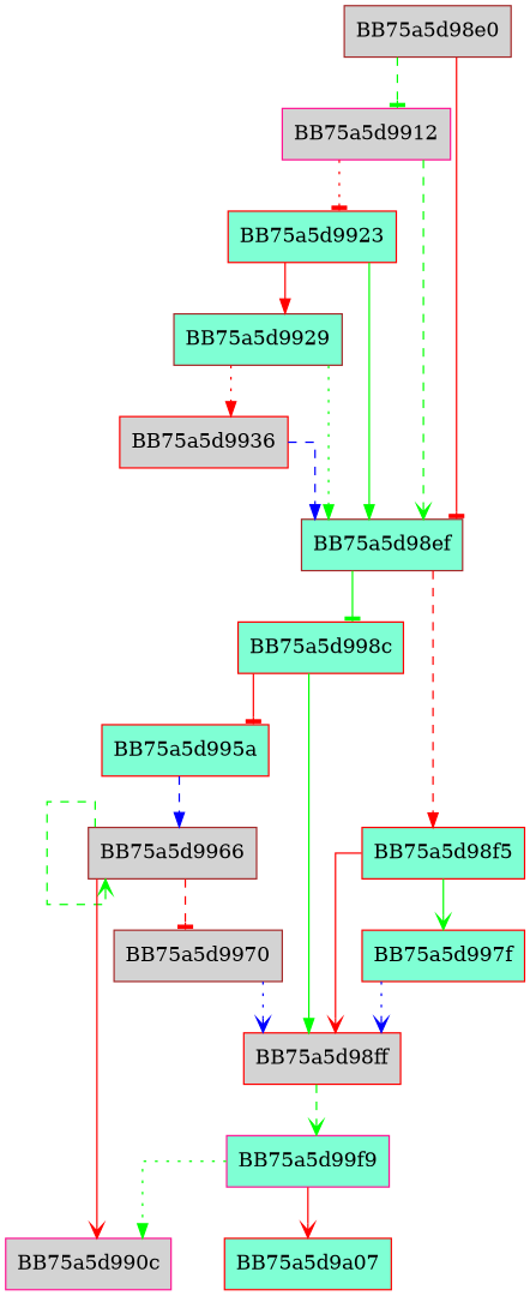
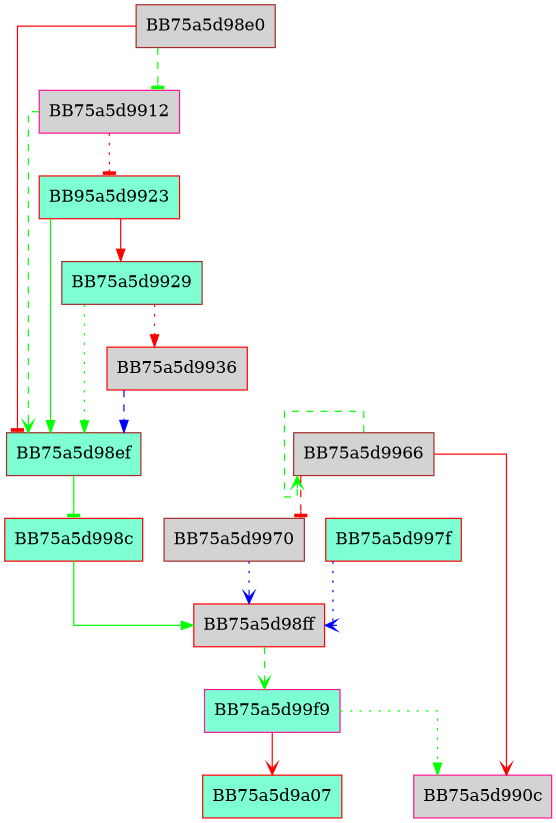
  digraph {
    splines=ortho
    node [color=red fillcolor=aquamarine shape=box style=filled]
    edge [arrowhead=vee color=green style=solid]
    BB75a5d98e0 [color=brown fillcolor=lightgrey]
    BB75a5d9912 [color=deeppink fillcolor=lightgrey]
    BB75a5d98ef [color=brown]
-   BB75a5d9923
+   BB75a5d9923 [label=BB95a5d9923]
    n5 [label=BB75a5d998c]
-   BB75a5d98f5
    BB75a5d9929 [color=brown]
    BB75a5d98ff [fillcolor=lightgrey]
-   BB75a5d995a
    BB75a5d997f
    BB75a5d99f9 [color=deeppink]
    BB75a5d9966 [color=brown fillcolor=lightgrey]
    BB75a5d990c [color=deeppink fillcolor=lightgrey]
    BB75a5d9a07
    BB75a5d9936 [fillcolor=lightgrey]
    BB75a5d9970 [color=brown fillcolor=lightgrey]
    BB75a5d98e0 -> BB75a5d9912 [arrowhead=tee style=dashed]
    BB75a5d98e0 -> BB75a5d98ef [arrowhead=tee color=red]
    BB75a5d9912 -> BB75a5d98ef [style=dashed]
    BB75a5d9912 -> BB75a5d9923 [arrowhead=tee color=red style=dotted]
    BB75a5d98ef -> n5 [arrowhead=tee]
-   BB75a5d98ef -> BB75a5d98f5 [arrowhead=normal color=red style=dashed]
    BB75a5d9923 -> BB75a5d98ef [arrowhead=normal]
    BB75a5d9923 -> BB75a5d9929 [arrowhead=normal color=red]
    n5 -> BB75a5d98ff [arrowhead=normal]
-   n5 -> BB75a5d995a [arrowhead=tee color=red]
-   BB75a5d98f5 -> BB75a5d98ff [color=red]
-   BB75a5d98f5 -> BB75a5d997f
    BB75a5d9929 -> BB75a5d98ef [arrowhead=normal style=dotted]
    BB75a5d9929 -> BB75a5d9936 [arrowhead=normal color=red style=dotted]
    BB75a5d98ff -> BB75a5d99f9 [style=dashed]
-   BB75a5d995a -> BB75a5d9966 [arrowhead=normal color=blue style=dashed]
    BB75a5d997f -> BB75a5d98ff [color=blue style=dotted]
    BB75a5d99f9 -> BB75a5d990c [arrowhead=normal style=dotted]
    BB75a5d99f9 -> BB75a5d9a07 [color=red]
    BB75a5d9966 -> BB75a5d9966 [style=dashed]
    BB75a5d9966 -> BB75a5d990c [color=red]
    BB75a5d9966 -> BB75a5d9970 [arrowhead=tee color=red style=dashed]
    BB75a5d9936 -> BB75a5d98ef [arrowhead=normal color=blue style=dashed]
    BB75a5d9970 -> BB75a5d98ff [color=blue style=dotted]
  }
